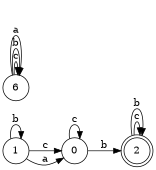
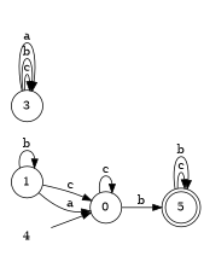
  digraph {
    rankdir=LR
    node [shape=circle]
    n1 [label=0]
-   n2 [label=2 shape=doublecircle]
-   n3 [label=6]
+   n2 [label=5 shape=doublecircle]
+   n3 [label=3]
    n4 [label=1]
+   4 [shape=plaintext]
    n1 -> n1 [label=c]
    n1 -> n2 [label=b]
    n2 -> n2 [label=c]
    n2 -> n2 [label=b]
    n3 -> n3 [label=c]
    n3 -> n3 [label=b]
    n3 -> n3 [label=a]
    n4 -> n1 [label=c]
    n4 -> n1 [label=a]
    n4 -> n4 [label=b]
+   4 -> n1
  }
